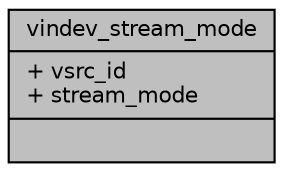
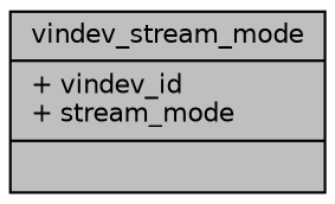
  digraph {
-   n1 [color=black fillcolor=grey75 fontcolor=black fontname=Helvetica fontsize=10 height=0.2 label="{vindev_stream_mode\n|+ vsrc_id\l+ stream_mode\l|}" shape=record style=filled width=0.4]
+   n1 [color=black fillcolor=grey75 fontcolor=black fontname=Helvetica fontsize=10 height=0.2 label="{vindev_stream_mode\n|+ vindev_id\l+ stream_mode\l|}" shape=record style=filled width=0.4]
  }
